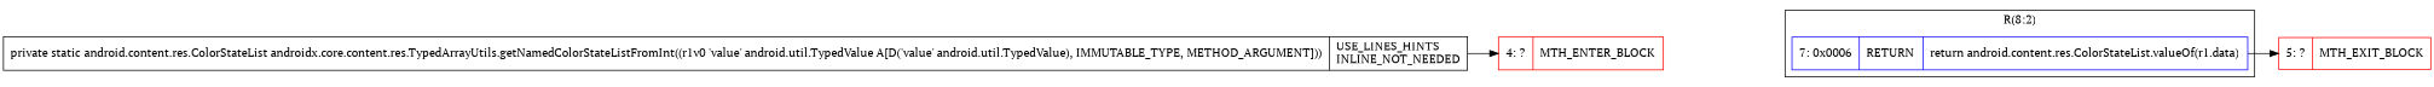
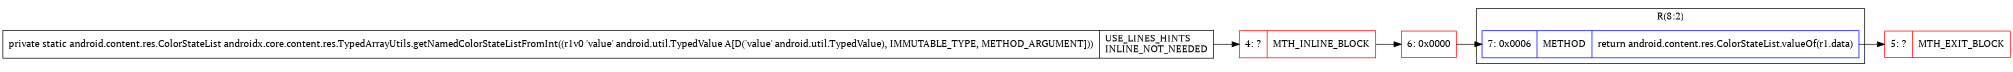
  digraph {
    fontname="PT Serif"
    rankdir=LR
    node [color=red fontname="PT Serif" shape=record]
    edge [fontname="PT Serif"]
-   n1 [color=blue label="{7\:\ 0x0006|RETURN\l|return android.content.res.ColorStateList.valueOf(r1.data)\l}"]
+   n1 [color=blue label="{7\:\ 0x0006|METHOD\l|return android.content.res.ColorStateList.valueOf(r1.data)\l}"]
    n2 [label="{5\:\ ?|MTH_EXIT_BLOCK\l}"]
-   n3 [label="{4\:\ ?|MTH_ENTER_BLOCK\l}"]
+   n3 [label="{4\:\ ?|MTH_INLINE_BLOCK\l}"]
+   n4 [label="{6\:\ 0x0000}"]
    n5 [label="{private static android.content.res.ColorStateList androidx.core.content.res.TypedArrayUtils.getNamedColorStateListFromInt((r1v0 'value' android.util.TypedValue A[D('value' android.util.TypedValue), IMMUTABLE_TYPE, METHOD_ARGUMENT]))  | USE_LINES_HINTS\lINLINE_NOT_NEEDED\l}" color=""]
    subgraph cluster_1 {
      label="R(8:2)"
      n1
    }
    n1 -> n2
+   n3 -> n4
+   n4 -> n1
    n5 -> n3
  }
